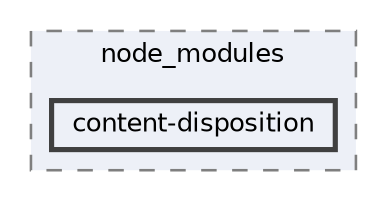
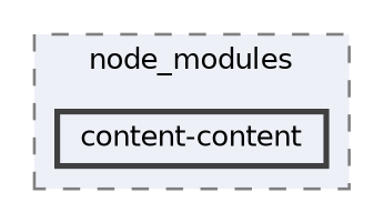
  digraph {
    compound=true
-   n1 [color=grey25 fillcolor="#edf0f7" fontname=Helvetica fontsize=10 height=0.2 label="content-disposition" shape=box style="filled,bold" width=0.4]
+   n1 [color=grey25 fillcolor="#edf0f7" fontname=Helvetica fontsize=10 height=0.2 label="content-content" shape=box style="filled,bold" width=0.4]
    subgraph cluster_1 {
      bgcolor="#edf0f7"
      fontname=Helvetica
      fontsize=10
      label=node_modules
      pencolor=grey50
      style="filled,dashed"
      n1
    }
  }
